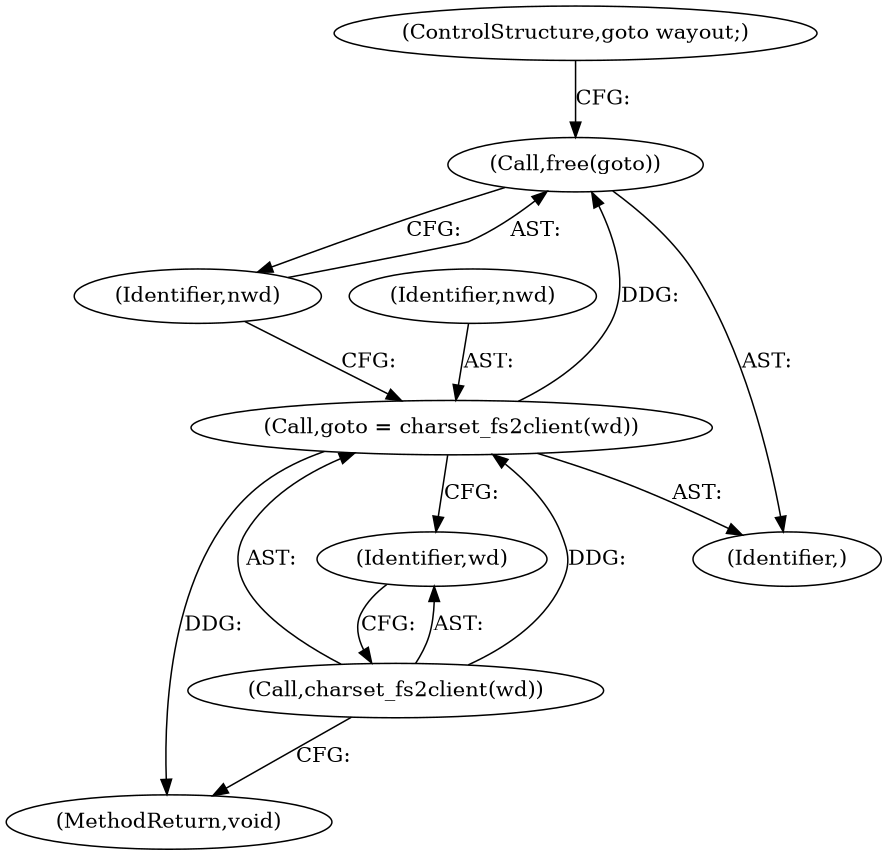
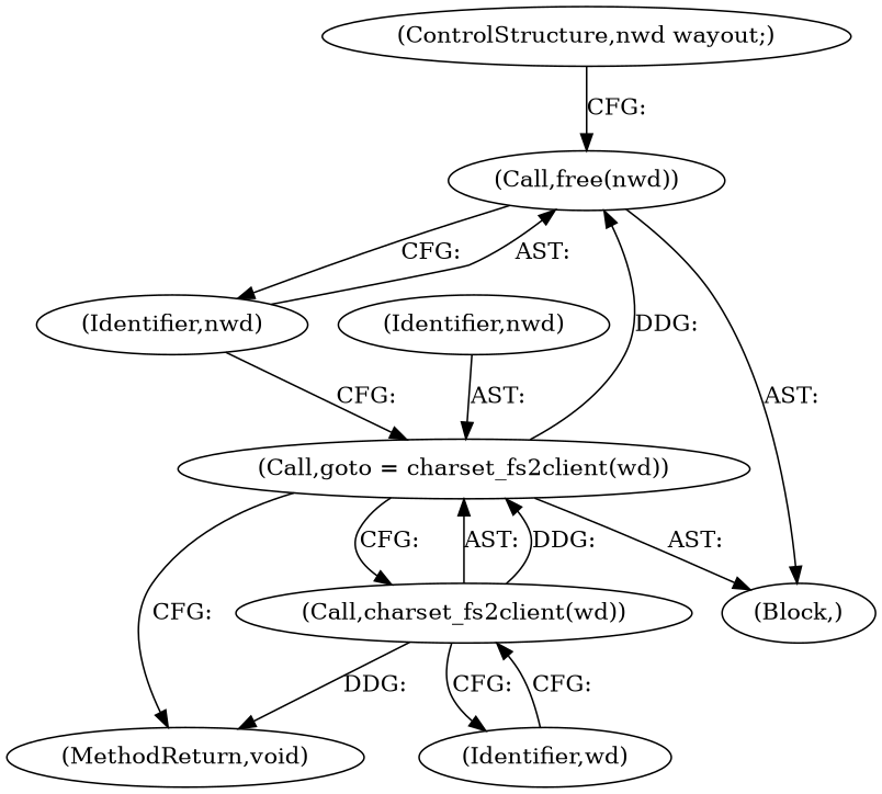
  digraph {
-   n1 [label="(Call,free(goto))"]
+   n1 [label="(Call,free(nwd))"]
    n2 [label="(Identifier,nwd)"]
-   n3 [label="(Identifier,)"]
+   n3 [label="(Block,)"]
    n4 [label="(Call,goto = charset_fs2client(wd))"]
    n5 [label="(MethodReturn,void)"]
    n6 [label="(Call,charset_fs2client(wd))"]
    n7 [label="(Identifier,wd)"]
    n8 [label="(Identifier,nwd)"]
-   n9 [label="(ControlStructure,goto wayout;)"]
+   n9 [label="(ControlStructure,nwd wayout;)"]
    n1 -> n2 [label="CFG: "]
    n1 -> n3 [label="AST: "]
    n2 -> n1 [label="AST: "]
    n2 -> n4 [label="CFG: "]
    n4 -> n1 [label="DDG: "]
    n4 -> n3 [label="AST: "]
-   n4 -> n5 [label="DDG: "]
-   n4 -> n7 [label="CFG: "]
+   n4 -> n5 [label="CFG: "]
+   n4 -> n6 [label="CFG: "]
    n6 -> n4 [label="AST: "]
    n6 -> n4 [label="DDG: "]
-   n6 -> n5 [label="CFG: "]
-   n6 -> n7 [label="AST: "]
+   n6 -> n5 [label="DDG: "]
+   n6 -> n7 [label="CFG: "]
    n7 -> n6 [label="CFG: "]
    n8 -> n4 [label="AST: "]
    n9 -> n1 [label="CFG: "]
  }
